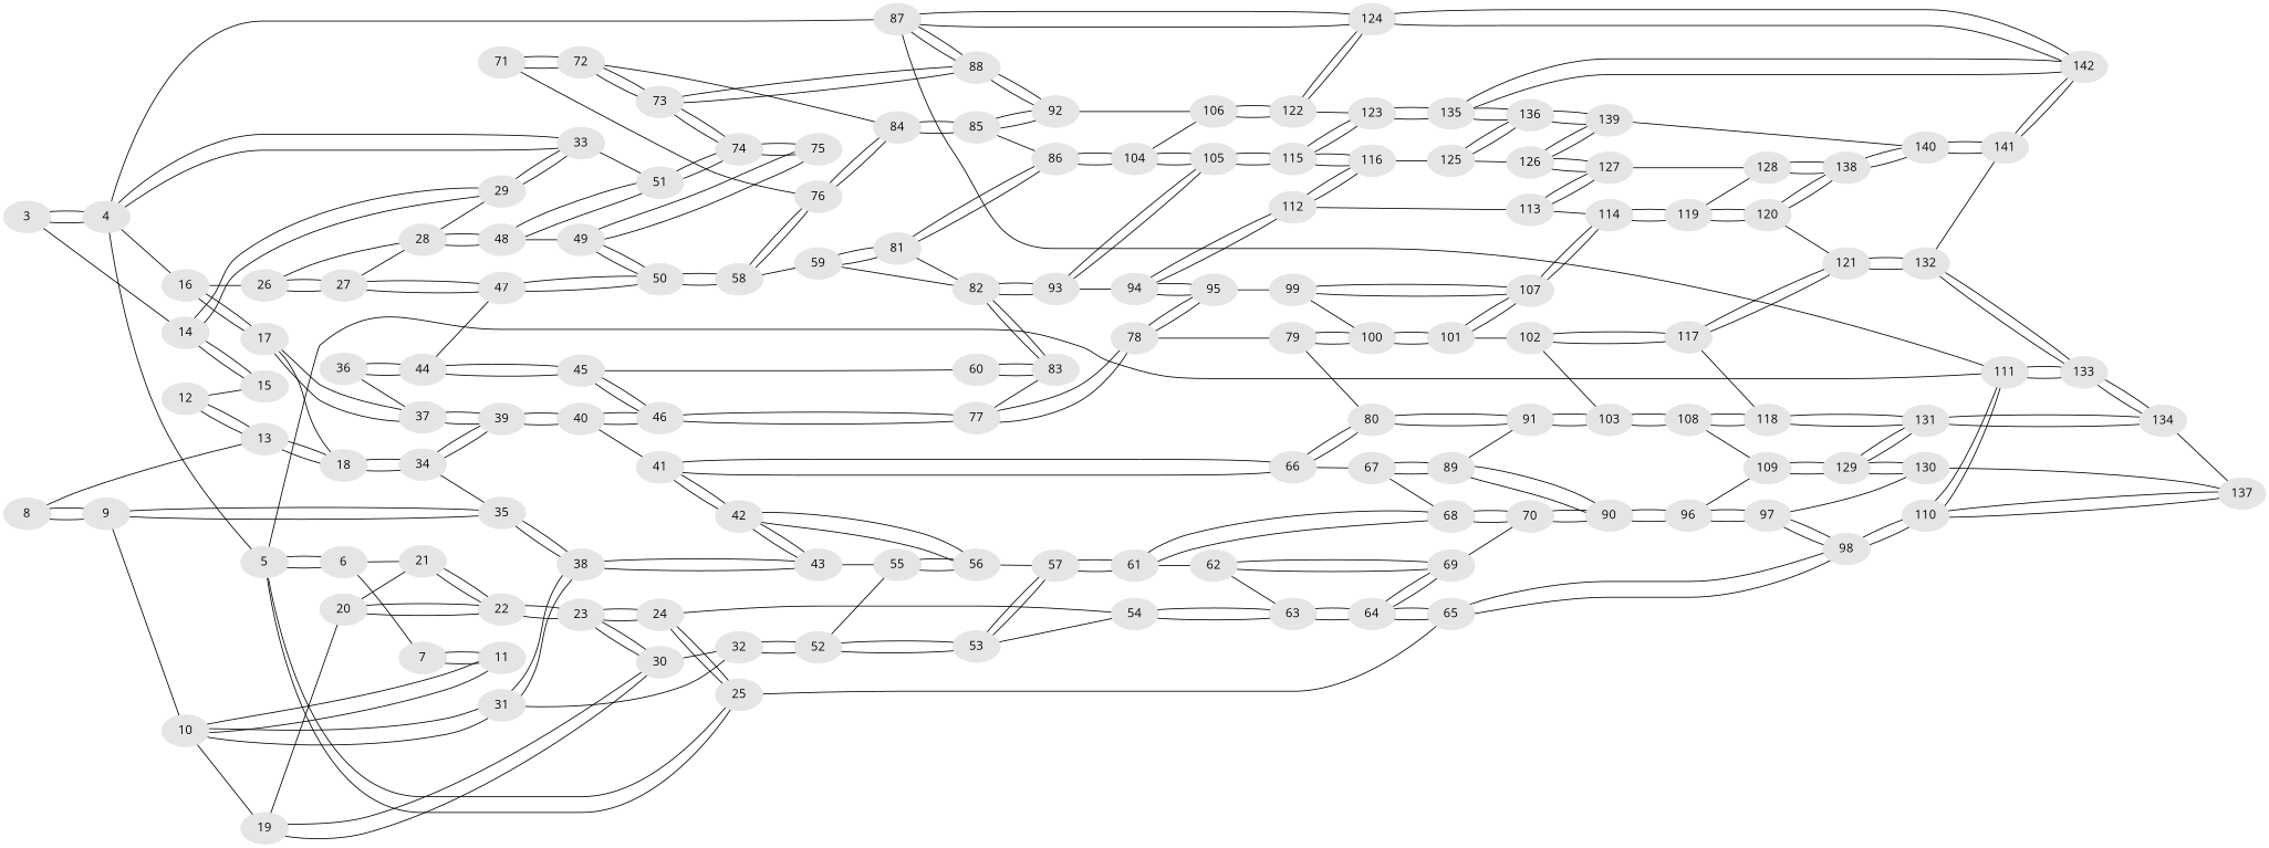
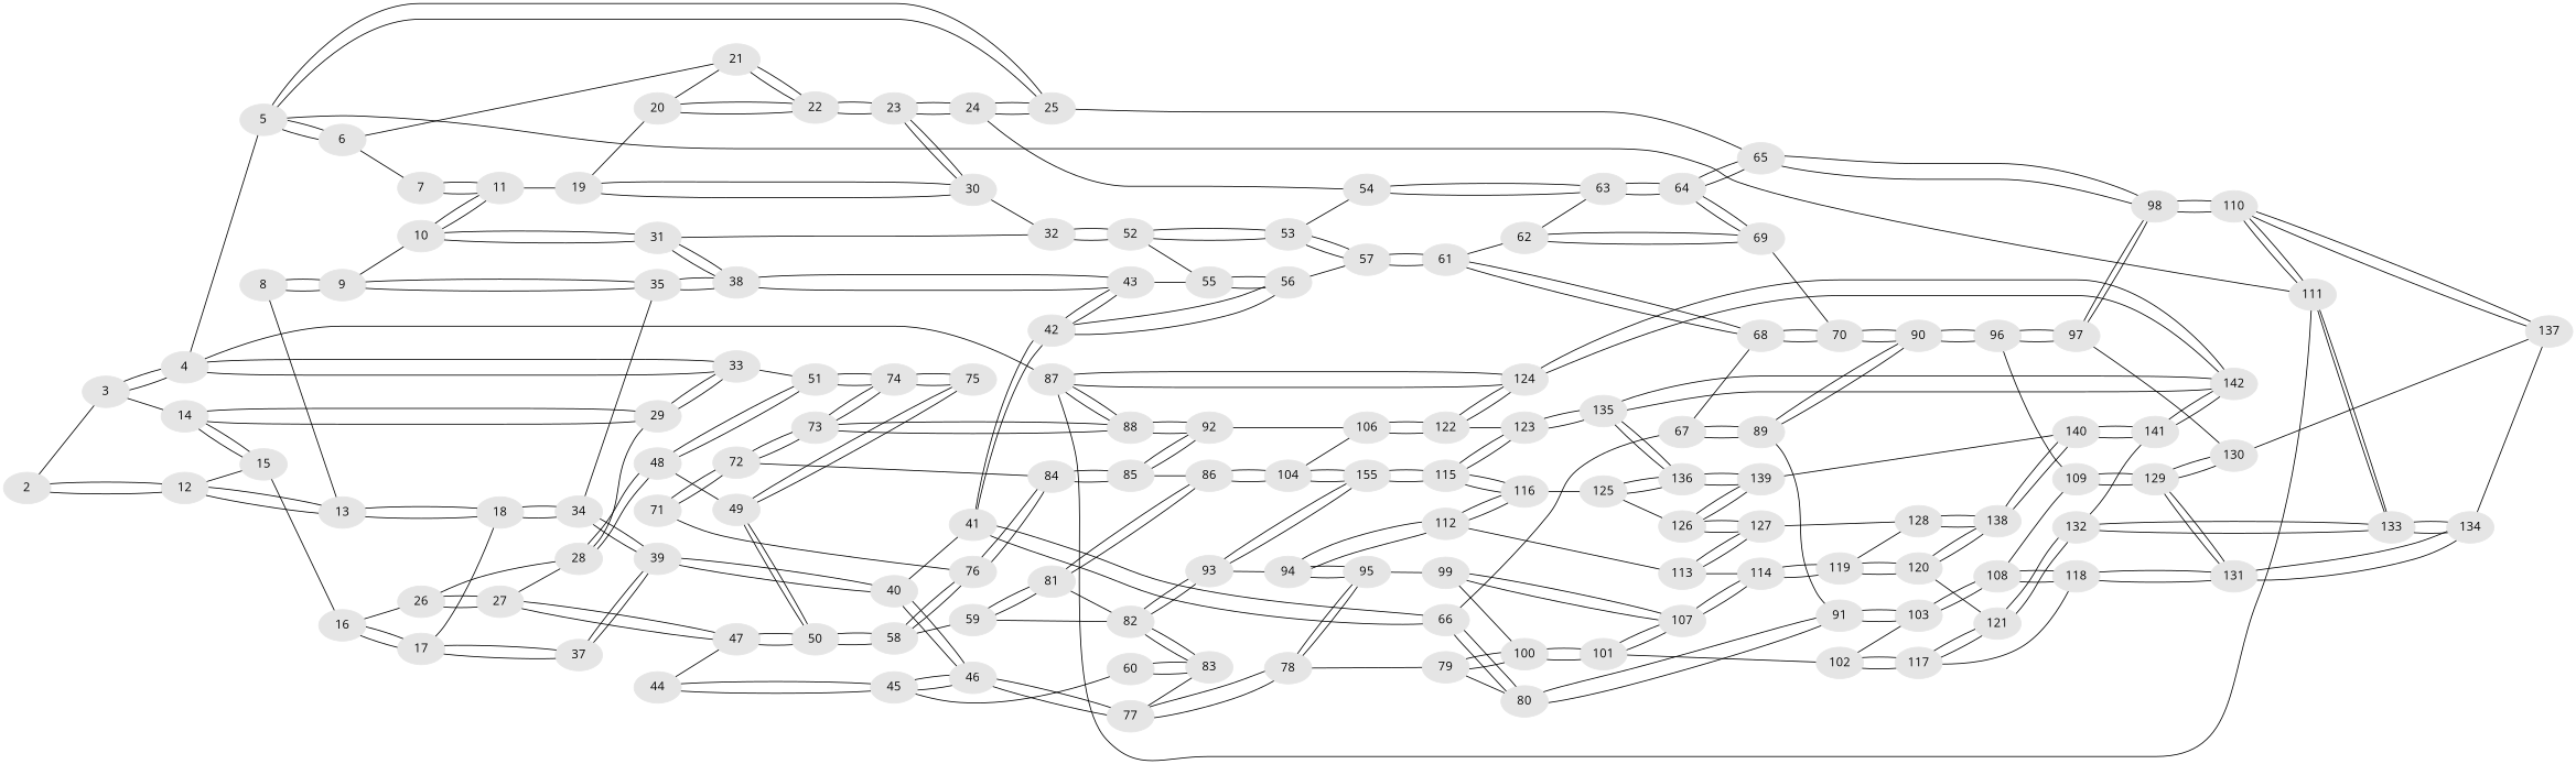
  graph {
    fontname="Open Sans"
    rankdir=LR
    node [color=gray90 fontname="Open Sans" style=filled]
    edge [fontname="Open Sans"]
+   2
    3
    12
    8
    9
    13
    4
    14
    15
    5
    33
    87
    29
    6
    25
    111
    51
    88
    124
    7
    21
    65
    133
    11
    22
    19
    10
    35
    18
    31
    38
    32
    20
    30
    16
    34
    17
    26
    37
    27
    28
    39
    23
    24
    54
    63
    98
    47
-   36
    44
    48
    50
    49
    52
    43
    55
    53
    74
    40
    45
    41
    46
    42
    66
    77
    56
    67
    80
    57
    60
    83
    78
    58
    75
    59
    76
    61
    64
    62
    68
    81
    82
    84
    86
    69
    70
    110
    89
    91
    90
    96
    71
    72
    73
    85
    92
    79
    95
    100
    99
    101
    103
    93
    104
    94
-   105
+   105 [label=155]
    106
    142
    97
    109
    108
    122
    112
    115
    113
    116
    107
    130
    129
    137
    114
    102
    117
    118
    121
    123
    119
    131
    134
    127
    125
    128
    120
    135
    126
    136
    132
    138
    140
    141
    139
+   2 -- 3
+   2 -- 12
+   2 -- 12
    3 -- 4
    3 -- 4
    3 -- 14
    12 -- 13
    12 -- 13
    12 -- 15
    8 -- 9
    8 -- 9
    8 -- 13
    9 -- 10
    9 -- 35
    9 -- 35
    13 -- 18
    13 -- 18
    4 -- 5
    4 -- 33
    4 -- 33
    4 -- 87
    14 -- 15
    14 -- 15
    14 -- 29
    14 -- 29
-   4 -- 16
+   15 -- 16
    5 -- 6
    5 -- 6
    5 -- 25
    5 -- 25
    5 -- 111
    33 -- 51
    87 -- 111
    87 -- 88
    87 -- 88
    87 -- 124
    87 -- 124
    29 -- 33
    29 -- 33
    6 -- 7
    6 -- 21
    25 -- 65
    111 -- 133
    111 -- 133
    51 -- 74
    51 -- 74
    88 -- 92
    88 -- 92
    124 -- 142
    124 -- 142
    7 -- 11
    7 -- 11
    21 -- 22
    21 -- 22
    65 -- 98
    65 -- 98
    133 -- 134
    133 -- 134
-   10 -- 19
+   11 -- 19
    22 -- 23
    22 -- 23
    19 -- 20
    19 -- 30
    19 -- 30
    10 -- 11
    10 -- 11
    10 -- 31
    10 -- 31
    35 -- 38
    35 -- 38
    18 -- 34
    18 -- 34
    31 -- 38
    31 -- 38
    31 -- 32
    38 -- 43
    38 -- 43
    32 -- 52
    32 -- 52
    20 -- 21
    20 -- 22
    20 -- 22
    30 -- 32
    16 -- 17
    16 -- 17
    16 -- 26
    34 -- 35
    34 -- 39
    34 -- 39
    17 -- 18
    17 -- 37
    17 -- 37
    26 -- 27
    26 -- 27
    26 -- 28
    37 -- 39
    37 -- 39
    27 -- 28
    27 -- 47
    27 -- 47
    28 -- 29
    28 -- 48
    28 -- 48
    39 -- 40
    39 -- 40
    23 -- 30
    23 -- 30
    23 -- 24
    23 -- 24
    24 -- 25
    24 -- 25
    24 -- 54
    54 -- 63
    54 -- 63
    63 -- 64
    63 -- 64
    98 -- 110
    98 -- 110
    47 -- 50
    47 -- 50
-   36 -- 37
-   36 -- 44
-   36 -- 44
    44 -- 47
    44 -- 45
    44 -- 45
    48 -- 51
    48 -- 51
    48 -- 49
    50 -- 58
    50 -- 58
    49 -- 50
    49 -- 50
    49 -- 75
    49 -- 75
    52 -- 55
    52 -- 53
    52 -- 53
    43 -- 55
    55 -- 56
    55 -- 56
    53 -- 54
    53 -- 57
    53 -- 57
    74 -- 75
    74 -- 75
    40 -- 41
    40 -- 46
    40 -- 46
    45 -- 46
    45 -- 46
    45 -- 60
    41 -- 42
    41 -- 42
    41 -- 66
    41 -- 66
    46 -- 77
    46 -- 77
    42 -- 43
    42 -- 43
    42 -- 56
    42 -- 56
    66 -- 67
    66 -- 80
    66 -- 80
    77 -- 83
    77 -- 78
    77 -- 78
    56 -- 57
    67 -- 68
    67 -- 89
    67 -- 89
    80 -- 91
    80 -- 91
    57 -- 61
    57 -- 61
    60 -- 83
    60 -- 83
    78 -- 79
    78 -- 95
    78 -- 95
    58 -- 59
    58 -- 76
    58 -- 76
    59 -- 81
    59 -- 81
    59 -- 82
    76 -- 84
    76 -- 84
    61 -- 62
    61 -- 68
    61 -- 68
    64 -- 65
    64 -- 65
    64 -- 69
    64 -- 69
    62 -- 63
    62 -- 69
    62 -- 69
    68 -- 70
    68 -- 70
    81 -- 82
    81 -- 86
    81 -- 86
    82 -- 83
    82 -- 83
    82 -- 93
    82 -- 93
    84 -- 85
    84 -- 85
    86 -- 104
    86 -- 104
    69 -- 70
    70 -- 90
    70 -- 90
    110 -- 111
    110 -- 111
    110 -- 137
    110 -- 137
    89 -- 91
    89 -- 90
    89 -- 90
    91 -- 103
    91 -- 103
    90 -- 96
    90 -- 96
    96 -- 97
    96 -- 97
    96 -- 109
    71 -- 76
    71 -- 72
    71 -- 72
    72 -- 84
    72 -- 73
    72 -- 73
    73 -- 88
    73 -- 88
    73 -- 74
    73 -- 74
    85 -- 86
    85 -- 92
    85 -- 92
    92 -- 106
    79 -- 80
    79 -- 100
    79 -- 100
    95 -- 99
    100 -- 101
    100 -- 101
    99 -- 100
    99 -- 107
    99 -- 107
    101 -- 107
    101 -- 107
    101 -- 102
    103 -- 108
    103 -- 108
    93 -- 94
    93 -- 105
    93 -- 105
    104 -- 105
    104 -- 105
    104 -- 106
    94 -- 95
    94 -- 95
    94 -- 112
    94 -- 112
    105 -- 115
    105 -- 115
    106 -- 122
    106 -- 122
    97 -- 98
    97 -- 98
    97 -- 130
    109 -- 129
    109 -- 129
    108 -- 109
    108 -- 118
    108 -- 118
    122 -- 124
    122 -- 124
    122 -- 123
    112 -- 113
    112 -- 116
    112 -- 116
    115 -- 116
    115 -- 116
    115 -- 123
    115 -- 123
    113 -- 114
    113 -- 127
    113 -- 127
    116 -- 125
    107 -- 114
    107 -- 114
    130 -- 137
    129 -- 130
    129 -- 130
    129 -- 131
    129 -- 131
    114 -- 119
    114 -- 119
    102 -- 103
    102 -- 117
    102 -- 117
    117 -- 118
    117 -- 121
    117 -- 121
    118 -- 131
    118 -- 131
    121 -- 132
    121 -- 132
    123 -- 135
    123 -- 135
    119 -- 128
    119 -- 120
    119 -- 120
    131 -- 134
    131 -- 134
    134 -- 137
    127 -- 128
    125 -- 126
    125 -- 136
    125 -- 136
    128 -- 138
    128 -- 138
    120 -- 121
    120 -- 138
    120 -- 138
    135 -- 142
    135 -- 142
    135 -- 136
    135 -- 136
    126 -- 127
    126 -- 127
    126 -- 139
    126 -- 139
    136 -- 139
    136 -- 139
    132 -- 133
    132 -- 133
    132 -- 141
    138 -- 140
    138 -- 140
    140 -- 141
    140 -- 141
    141 -- 142
    141 -- 142
    139 -- 140
  }
